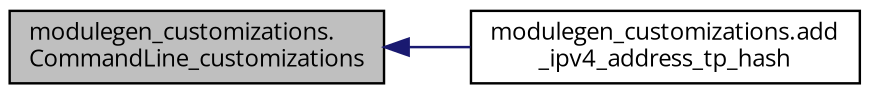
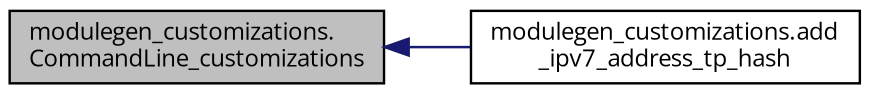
  digraph {
    rankdir=LR
    fontname="Open Sans"
    node [color=black fontname="Open Sans" fontsize=10 shape=record style=filled]
    n1 [fillcolor=grey75 fontcolor=black height=0.2 label="modulegen_customizations.\lCommandLine_customizations" width=0.4]
-   n2 [fillcolor=white height=0.2 label="modulegen_customizations.add\l_ipv4_address_tp_hash" width=0.4]
+   n2 [fillcolor=white height=0.2 label="modulegen_customizations.add\l_ipv7_address_tp_hash" width=0.4]
    n1 -> n2 [color=midnightblue dir=back fontname="Open Sans" fontsize=10 labelfontname=Helvetica labelfontsize=10 style=solid]
  }
